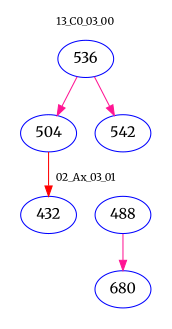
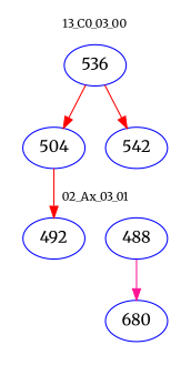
  digraph {
    fontname=Merriweather
    node [color=blue fontname=Merriweather]
    edge [color=deeppink fontname=Merriweather]
    n1 [label=488]
    n2 [label=680]
-   n3 [label=432]
+   n3 [label=492]
    n4 [label=536]
    n5 [label=504]
    n6 [label=542]
    subgraph cluster_1 {
      color=white
      fontsize=10
      label="02_Ax_03_01"
      n1
      n2
      n3
    }
    subgraph cluster_2 {
      color=white
      fontsize=10
      label="13_C0_03_00"
      n4
      n5
      n6
    }
    n1 -> n2
-   n4 -> n5
-   n4 -> n6
+   n4 -> n5 [color=red]
+   n4 -> n6 [color=red]
    n5 -> n3 [color=red]
  }
